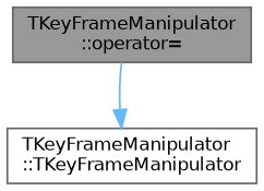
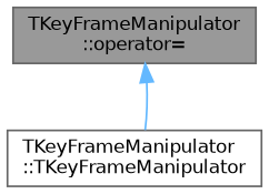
  digraph {
    rankdir=TB
    node [fontname=Helvetica fontsize=10 shape=box style=filled]
    n1 [color=gray40 fillcolor=grey60 fontcolor=black height=0.2 label="TKeyFrameManipulator\l::operator=" width=0.4]
    n2 [color=grey40 fillcolor=white height=0.2 label="TKeyFrameManipulator\l::TKeyFrameManipulator" width=0.4]
-   n1 -> n2 [color=steelblue1 fontname=Helvetica fontsize=10 labelfontname=Helvetica labelfontsize=10 style=solid]
+   n2 -> n1 [color=steelblue1 fontname=Helvetica fontsize=10 labelfontname=Helvetica labelfontsize=10 style=solid]
  }
